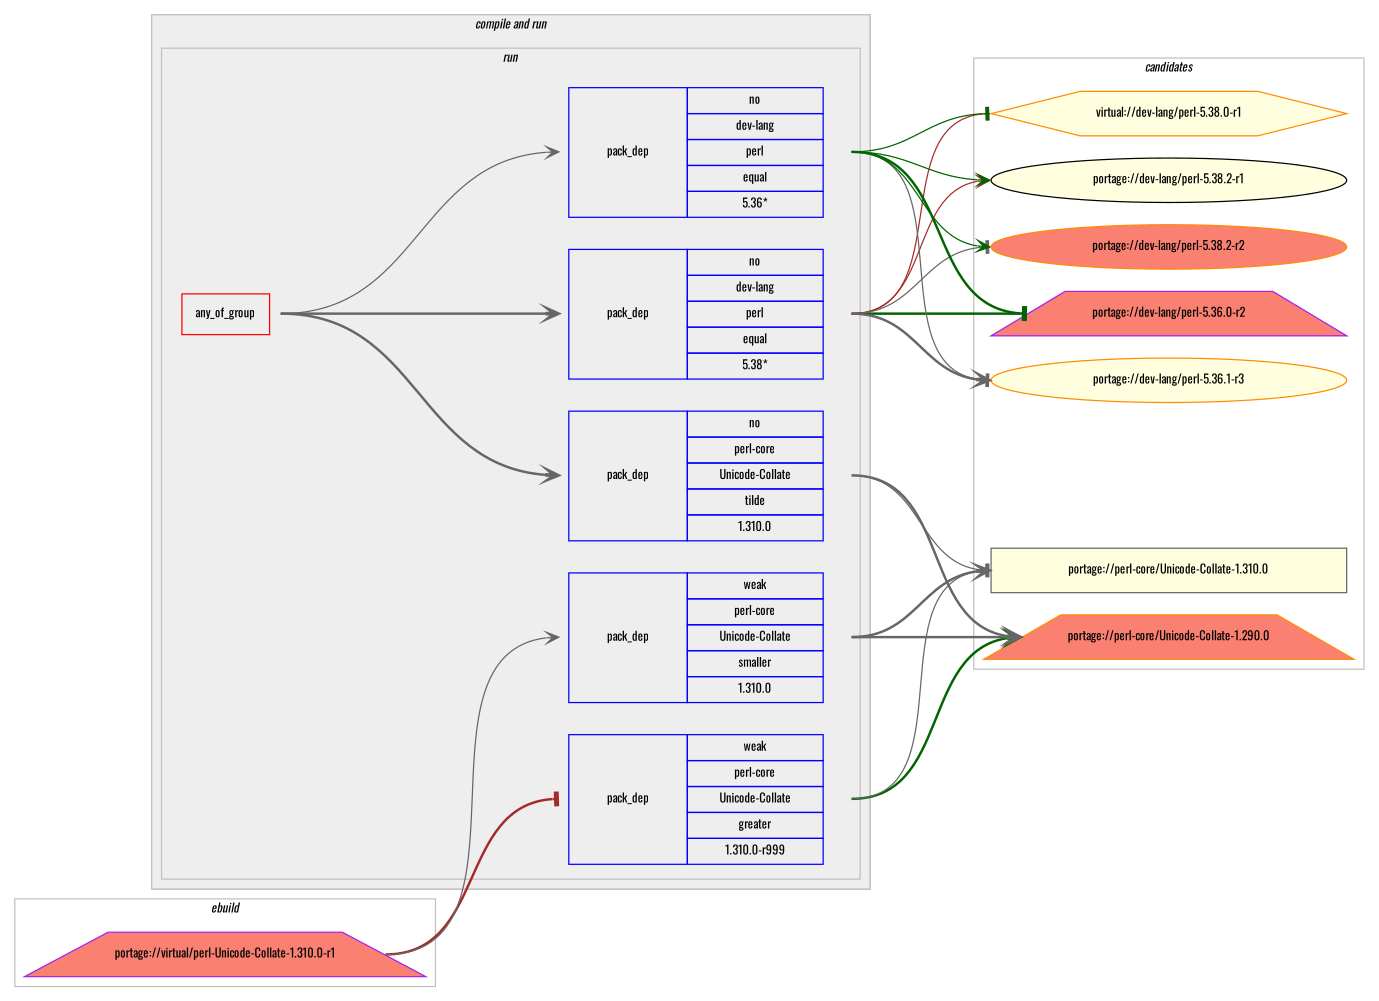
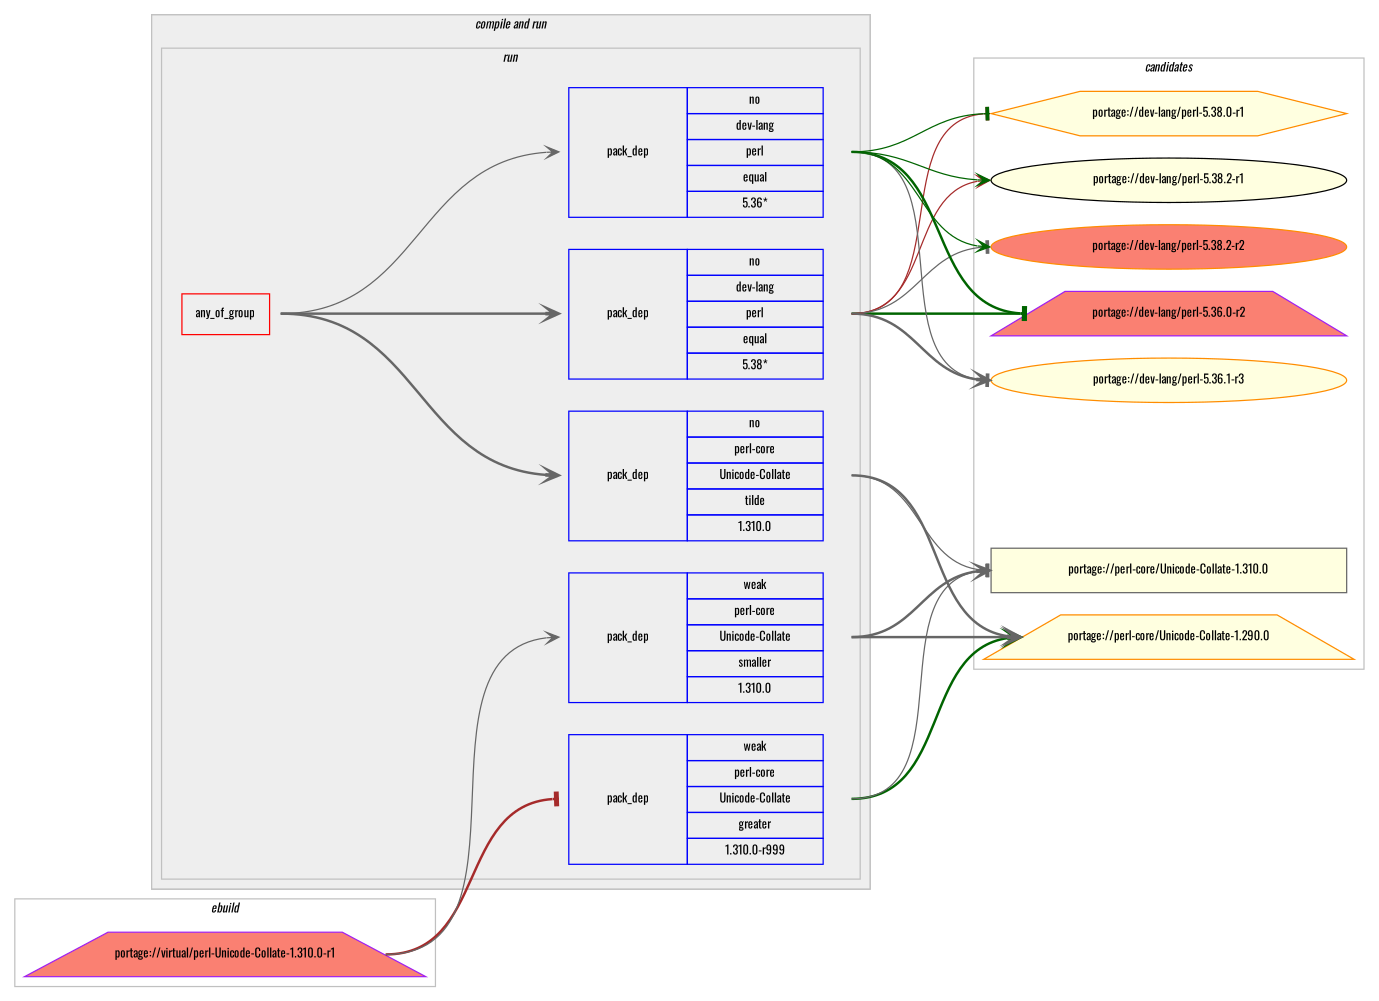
  digraph {
    compound=true
    concentrate=true
    fontname=Oswald
    fontsize=10
    newrank=true
    rankdir=LR
    ranksep=1.5
    node [color=blue fontname=Oswald fontsize=10 shape=none style=filled]
    edge [arrowhead=vee color=gray40 fontname=Oswald headport=w style=solid tailport=e weight=100]
    n1 [label=<<TABLE BORDER="0" CELLBORDER="1" CELLSPACING="0" CELLPADDING="4" WIDTH="220"><TR><TD ROWSPAN="6" CELLPADDING="30">pack_dep</TD></TR><TR><TD WIDTH="110">no</TD></TR><TR><TD>dev-lang</TD></TR><TR><TD>perl</TD></TR><TR><TD>equal</TD></TR><TR><TD>5.38*</TD></TR></TABLE>> style=""]
    n2 [label=<<TABLE BORDER="0" CELLBORDER="1" CELLSPACING="0" CELLPADDING="4" WIDTH="220"><TR><TD ROWSPAN="6" CELLPADDING="30">pack_dep</TD></TR><TR><TD WIDTH="110">no</TD></TR><TR><TD>dev-lang</TD></TR><TR><TD>perl</TD></TR><TR><TD>equal</TD></TR><TR><TD>5.36*</TD></TR></TABLE>> style=""]
    n3 [label=<<TABLE BORDER="0" CELLBORDER="1" CELLSPACING="0" CELLPADDING="4" WIDTH="220"><TR><TD ROWSPAN="6" CELLPADDING="30">pack_dep</TD></TR><TR><TD WIDTH="110">no</TD></TR><TR><TD>perl-core</TD></TR><TR><TD>Unicode-Collate</TD></TR><TR><TD>tilde</TD></TR><TR><TD>1.310.0</TD></TR></TABLE>> style=""]
    n4 [color=red label=<<TABLE BORDER="0" CELLBORDER="1" CELLSPACING="0" CELLPADDING="4"><TR><TD CELLPADDING="10">any_of_group</TD></TR></TABLE>> style=""]
    n5 [label=<<TABLE BORDER="0" CELLBORDER="1" CELLSPACING="0" CELLPADDING="4" WIDTH="220"><TR><TD ROWSPAN="6" CELLPADDING="30">pack_dep</TD></TR><TR><TD WIDTH="110">weak</TD></TR><TR><TD>perl-core</TD></TR><TR><TD>Unicode-Collate</TD></TR><TR><TD>greater</TD></TR><TR><TD>1.310.0-r999</TD></TR></TABLE>> style=""]
    n6 [label=<<TABLE BORDER="0" CELLBORDER="1" CELLSPACING="0" CELLPADDING="4" WIDTH="220"><TR><TD ROWSPAN="6" CELLPADDING="30">pack_dep</TD></TR><TR><TD WIDTH="110">weak</TD></TR><TR><TD>perl-core</TD></TR><TR><TD>Unicode-Collate</TD></TR><TR><TD>smaller</TD></TR><TR><TD>1.310.0</TD></TR></TABLE>> style=""]
    n7 [color=purple fillcolor=salmon label="portage://virtual/perl-Unicode-Collate-1.310.0-r1" shape=trapezium width=4]
    n8 [color=purple fillcolor=salmon label="portage://dev-lang/perl-5.36.0-r2" shape=trapezium width=4]
    n9 [color=darkorange fillcolor=lightyellow label="portage://dev-lang/perl-5.36.1-r3" shape=ellipse width=4]
-   n10 [color=darkorange fillcolor=lightyellow label="virtual://dev-lang/perl-5.38.0-r1" shape=hexagon width=4]
+   n10 [color=darkorange fillcolor=lightyellow label="portage://dev-lang/perl-5.38.0-r1" shape=hexagon width=4]
    n11 [color=black fillcolor=lightyellow label="portage://dev-lang/perl-5.38.2-r1" shape=ellipse width=4]
    n12 [color=darkorange fillcolor=salmon label="portage://dev-lang/perl-5.38.2-r2" shape=ellipse width=4]
-   n13 [color=darkorange fillcolor=salmon label="portage://perl-core/Unicode-Collate-1.290.0" shape=trapezium width=4]
+   n13 [color=darkorange fillcolor=lightyellow label="portage://perl-core/Unicode-Collate-1.290.0" shape=trapezium width=4]
    n14 [color=gray40 fillcolor=lightyellow label="portage://perl-core/Unicode-Collate-1.310.0" shape=box width=4]
    subgraph cluster_1 {
      color=gray
      label=<<i>dependencies</i>>
      subgraph cluster_2 {
        color=gray
        fillcolor="#eeeeee"
        label=<<i>compile</i>>
        style=filled
      }
      subgraph cluster_3 {
        color=gray
        fillcolor="#eeeeee"
        label=<<i>compile and run</i>>
        style=filled
      }
      subgraph cluster_4 {
        color=gray
        fillcolor="#eeeeee"
        label=<<i>run</i>>
        style=filled
        subgraph sub_5 {
          color=gray
          fillcolor="#eeeeee"
          label=<<i>run</i>>
          style=filled
          n4
          subgraph sub_6 {
            color=gray
            fillcolor="#eeeeee"
            label=<<i>run</i>>
            style=filled
            n1
          }
          subgraph sub_7 {
            color=gray
            fillcolor="#eeeeee"
            label=<<i>run</i>>
            style=filled
            n2
          }
          subgraph sub_8 {
            color=gray
            fillcolor="#eeeeee"
            label=<<i>run</i>>
            style=filled
            n3
          }
        }
        subgraph sub_9 {
          color=gray
          fillcolor="#eeeeee"
          label=<<i>run</i>>
          style=filled
          n5
        }
        subgraph sub_10 {
          color=gray
          fillcolor="#eeeeee"
          label=<<i>run</i>>
          style=filled
          n6
        }
      }
    }
    subgraph cluster_11 {
      color=gray
      label=<<i>ebuild</i>>
      rank=same
      n7
    }
    subgraph cluster_12 {
      color=gray
      label=<<i>candidates</i>>
      rank=same
      subgraph sub_13 {
        color=black
        label=<<i>candidates</i>>
        nodesep=1
        rank=same
        n8
        n9
        n10
        n11
        n12
      }
      subgraph sub_14 {
        color=black
        label=<<i>candidates</i>>
        nodesep=1
        rank=same
        n8
        n9
        n10
        n11
        n12
      }
      subgraph sub_15 {
        color=black
        label=<<i>candidates</i>>
        nodesep=1
        rank=same
        n13
        n14
      }
      subgraph sub_16 {
        color=black
        label=<<i>candidates</i>>
        nodesep=1
        rank=same
        n13
        n14
      }
      subgraph sub_17 {
        color=black
        label=<<i>candidates</i>>
        nodesep=1
        rank=same
        n13
        n14
      }
    }
    n1 -> n8 [arrowhead=tee color=darkgreen style=bold]
    n1 -> n9 [style=bold]
    n1 -> n10 [arrowhead=tee color=brown]
    n1 -> n11 [color=brown]
    n1 -> n12 [arrowhead=tee]
    n2 -> n8 [arrowhead=tee color=darkgreen style=bold]
    n2 -> n9 [arrowhead=tee]
    n2 -> n10 [arrowhead=tee color=darkgreen]
    n2 -> n11 [color=darkgreen]
    n2 -> n12 [color=darkgreen]
    n3 -> n13 [style=bold]
    n3 -> n14 [arrowhead=tee]
    n4 -> n1 [style=bold weight=20]
    n4 -> n2 [weight=20]
    n4 -> n3 [style=bold weight=20]
    n5 -> n13 [color=darkgreen style=bold]
    n5 -> n14 [arrowhead=tee]
    n6 -> n13 [style=bold]
    n6 -> n14 [style=bold]
    n7 -> n5 [arrowhead=tee color=brown style=bold weight=20]
    n7 -> n6 [weight=20]
  }
